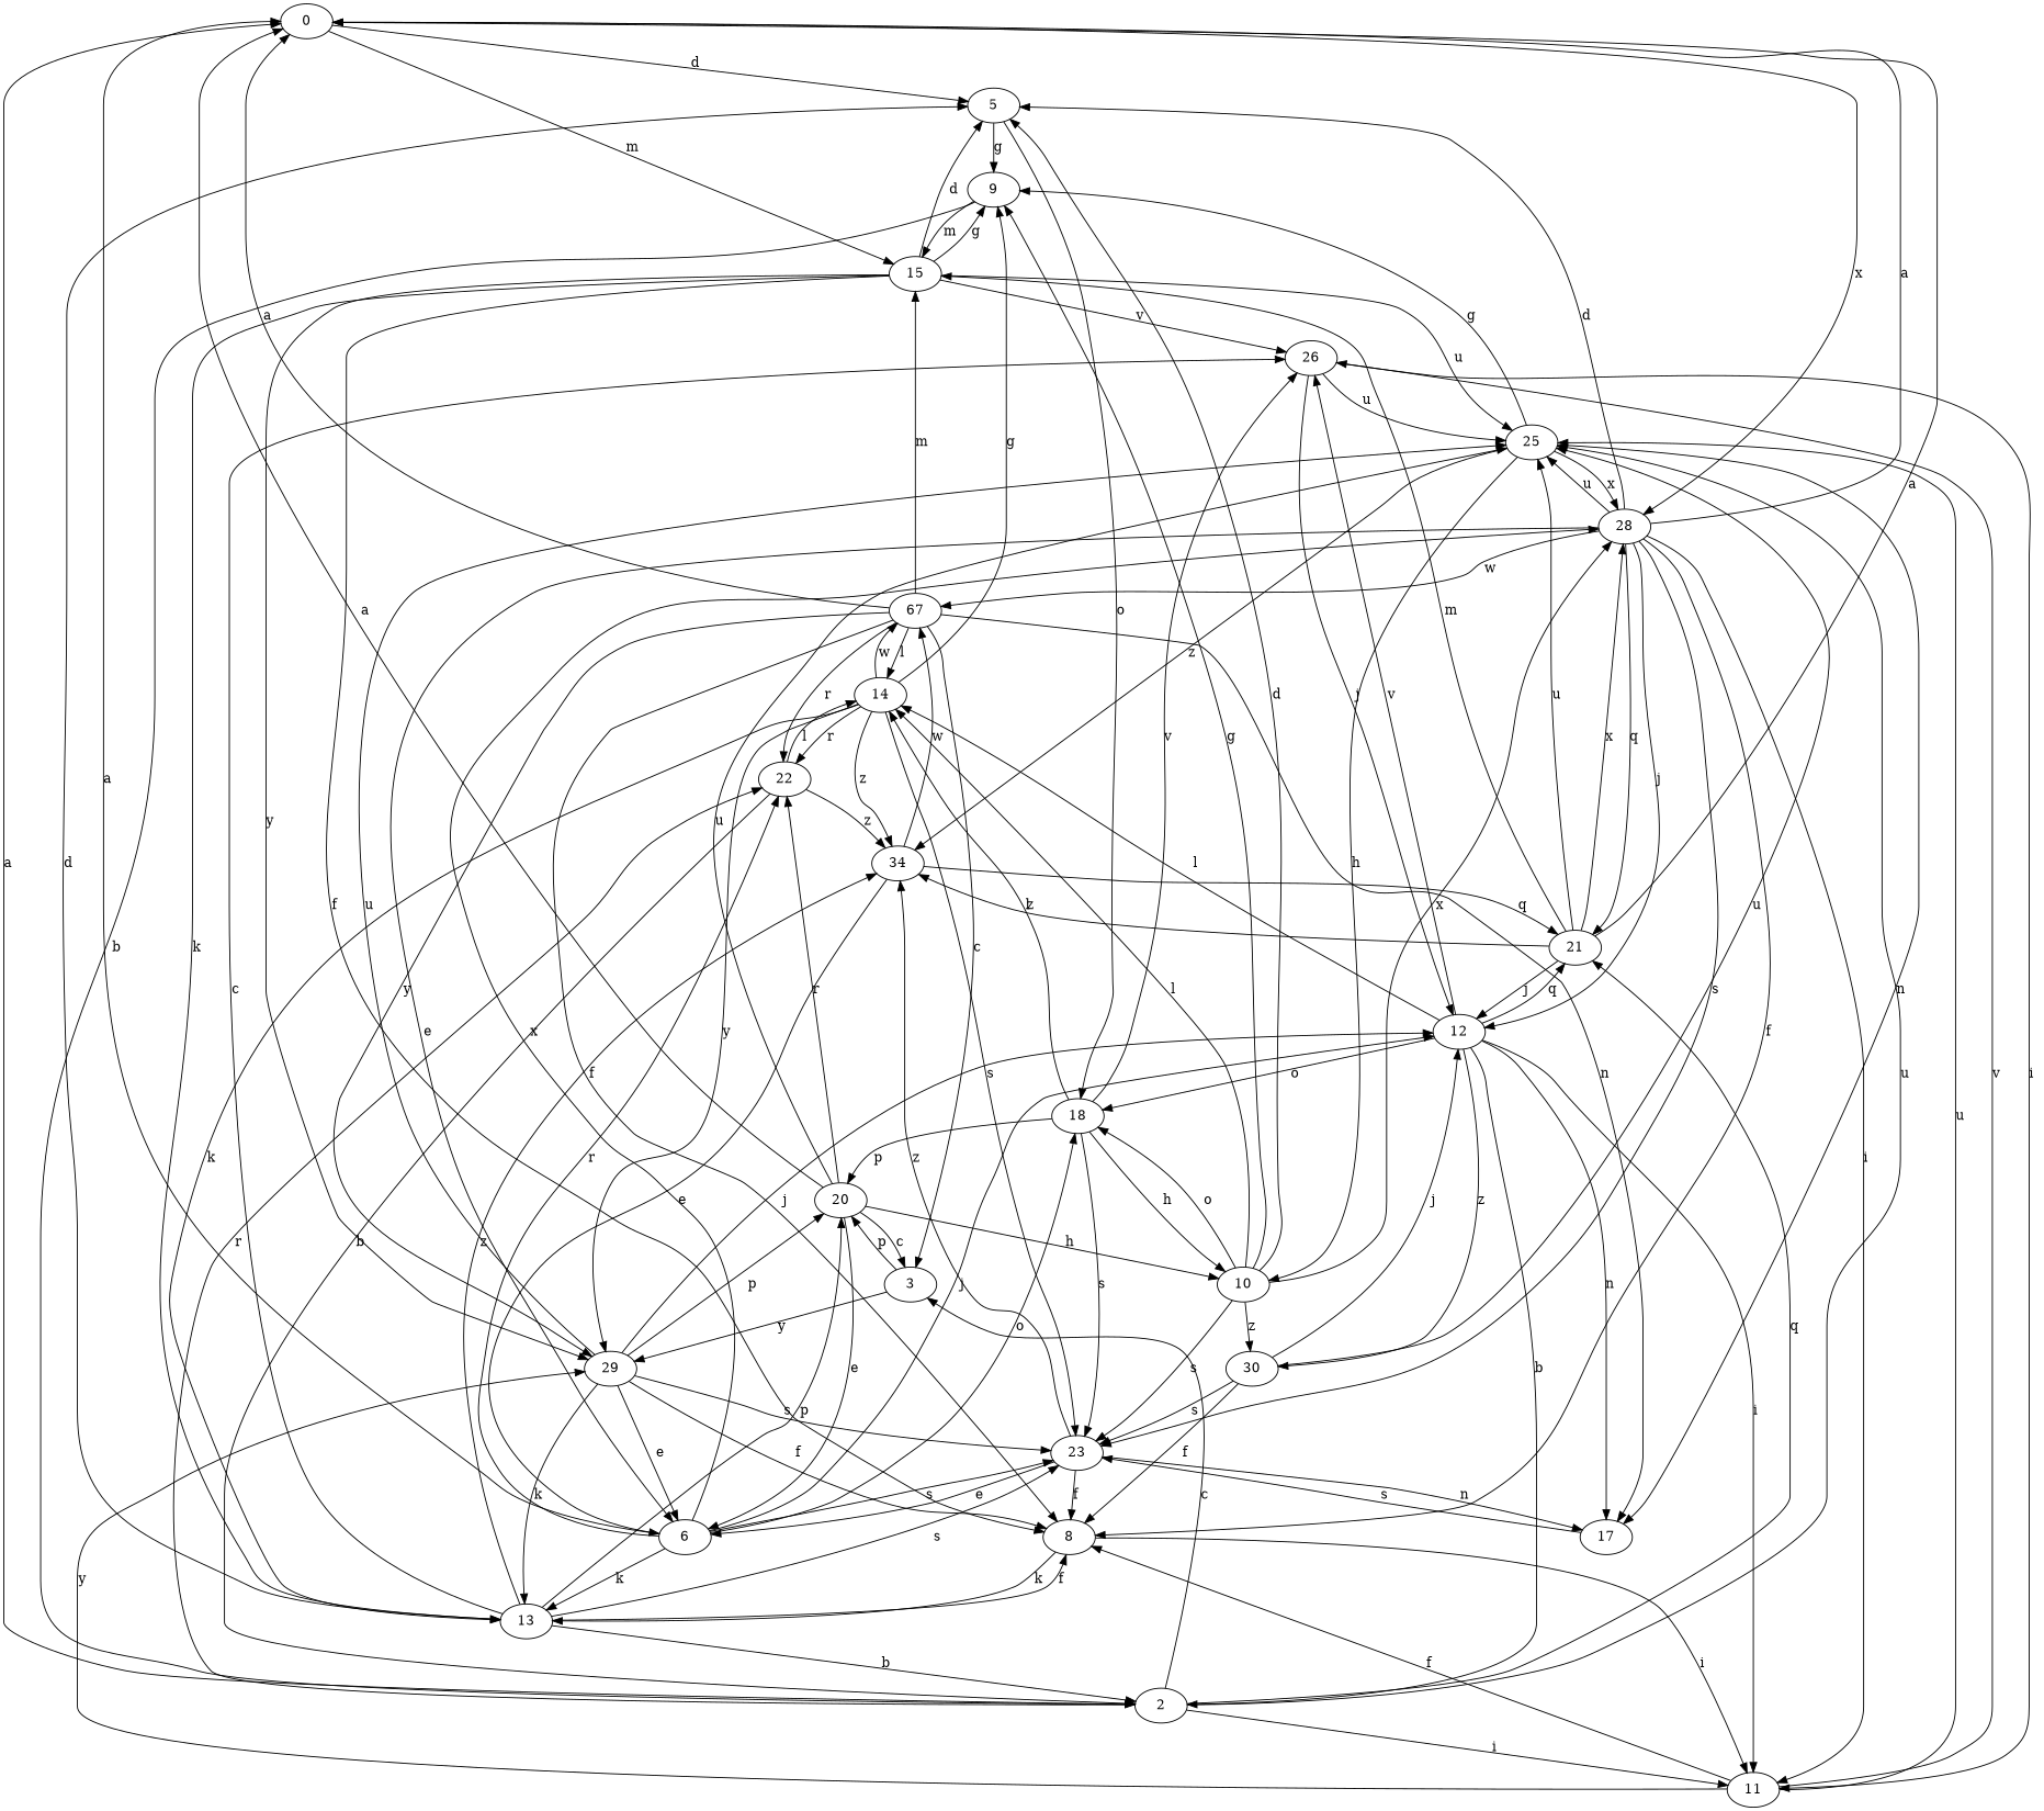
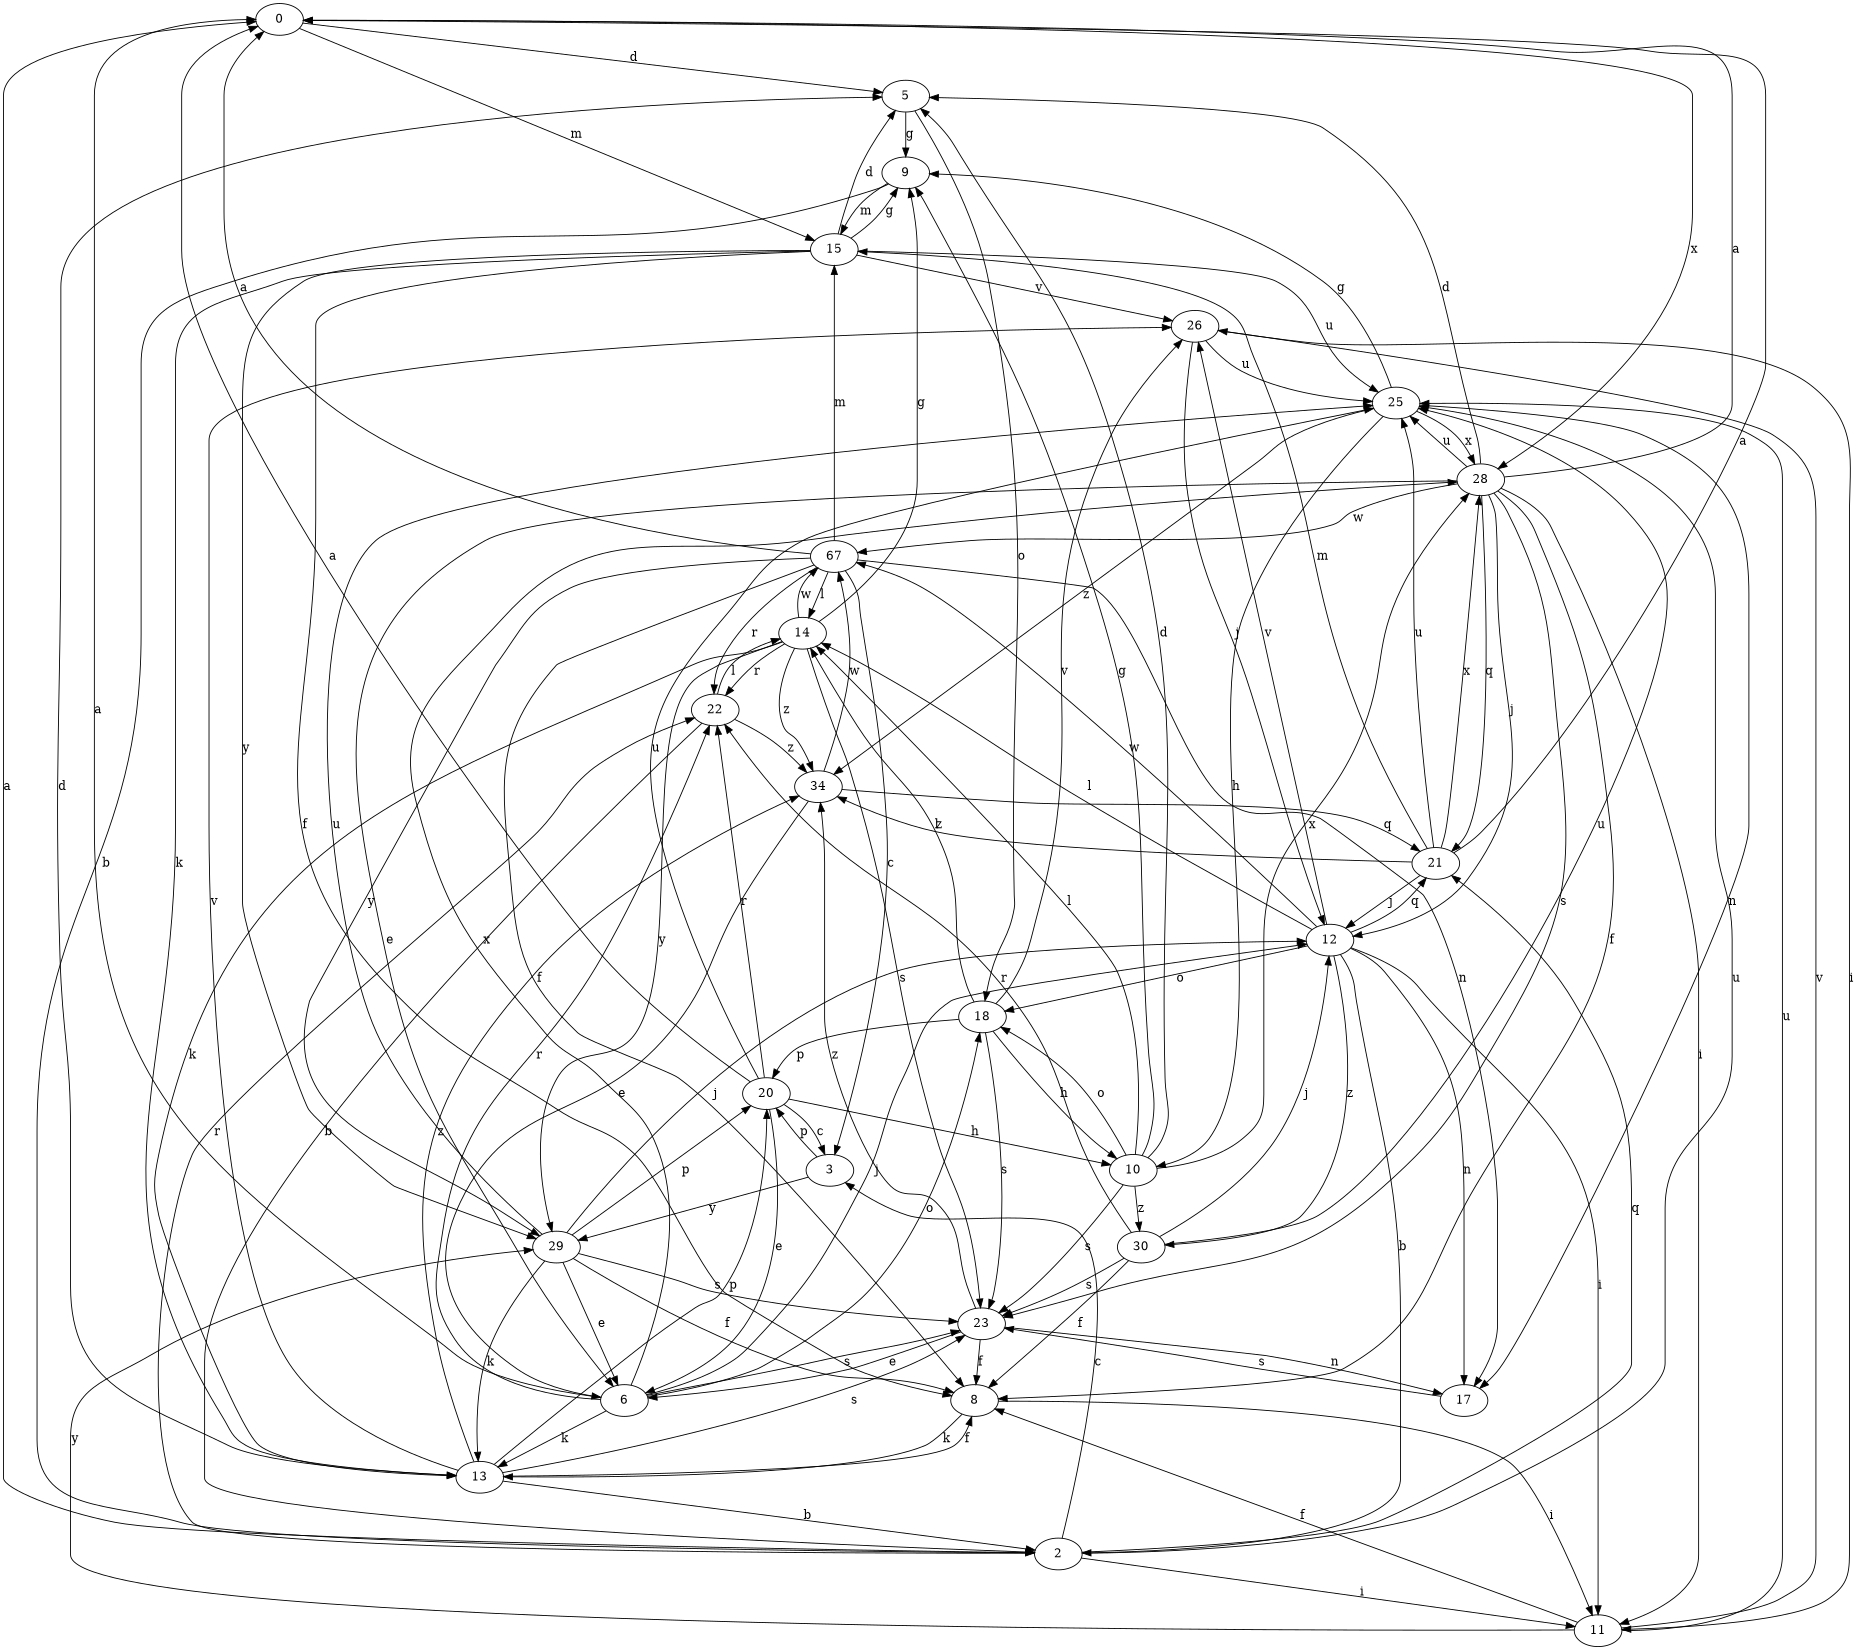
  strict digraph {
    0
    5
    15
    28
    9
    18
    25
    29
    13
    8
    26
    10
    17
    n14 [label=34]
    11
    21
    6
    12
    23
    n20 [label=67]
    2
    3
    22
    20
    14
    30
    0 -> 5 [label=d]
    0 -> 15 [label=m]
    0 -> 28 [label=x]
    5 -> 9 [label=g]
    5 -> 18 [label=o]
    15 -> 5 [label=d]
    15 -> 9 [label=g]
    15 -> 25 [label=u]
    15 -> 29 [label=y]
    15 -> 13 [label=k]
    15 -> 8 [label=f]
    15 -> 26 [label=v]
    28 -> 0 [label=a]
    28 -> 5 [label=d]
    28 -> 25 [label=u]
    28 -> 8 [label=f]
    28 -> 11 [label=i]
    28 -> 21 [label=q]
    28 -> 6 [label=e]
    28 -> 12 [label=j]
    28 -> 23 [label=s]
    28 -> n20 [label=w]
    9 -> 15 [label=m]
    9 -> 2 [label=b]
    18 -> 26 [label=v]
    18 -> 10 [label=h]
    18 -> 23 [label=s]
    18 -> 20 [label=p]
    18 -> 14 [label=l]
    25 -> 28 [label=x]
    25 -> 9 [label=g]
    25 -> 10 [label=h]
    25 -> 17 [label=n]
    25 -> n14 [label=z]
    29 -> 25 [label=u]
    29 -> 13 [label=k]
    29 -> 8 [label=f]
    29 -> 6 [label=e]
    29 -> 12 [label=j]
    29 -> 23 [label=s]
    29 -> 20 [label=p]
    13 -> 5 [label=d]
    13 -> 8 [label=f]
-   13 -> 26 [label=c]
+   13 -> 26 [label=v]
    13 -> n14 [label=z]
    13 -> 23 [label=s]
    13 -> 2 [label=b]
    13 -> 20 [label=p]
    8 -> 13 [label=k]
    8 -> 11 [label=i]
    26 -> 25 [label=u]
    26 -> 11 [label=i]
    26 -> 12 [label=j]
    10 -> 5 [label=d]
    10 -> 28 [label=x]
    10 -> 9 [label=g]
    10 -> 18 [label=o]
    10 -> 23 [label=s]
    10 -> 14 [label=l]
    10 -> 30 [label=z]
    17 -> 23 [label=s]
    n14 -> 21 [label=q]
    n14 -> 6 [label=e]
    n14 -> n20 [label=w]
    11 -> 25 [label=u]
    11 -> 29 [label=y]
    11 -> 8 [label=f]
    11 -> 26 [label=v]
    21 -> 0 [label=a]
    21 -> 15 [label=m]
    21 -> 28 [label=x]
    21 -> 25 [label=u]
    21 -> n14 [label=z]
    21 -> 12 [label=j]
    6 -> 0 [label=a]
    6 -> 28 [label=x]
    6 -> 18 [label=o]
    6 -> 13 [label=k]
    6 -> 12 [label=j]
    6 -> 23 [label=s]
    6 -> 22 [label=r]
    12 -> 18 [label=o]
    12 -> 26 [label=v]
    12 -> 17 [label=n]
    12 -> 11 [label=i]
    12 -> 21 [label=q]
+   12 -> n20 [label=w]
    12 -> 2 [label=b]
    12 -> 14 [label=l]
    12 -> 30 [label=z]
    23 -> 8 [label=f]
    23 -> 17 [label=n]
    23 -> n14 [label=z]
    23 -> 6 [label=e]
    n20 -> 0 [label=a]
    n20 -> 15 [label=m]
    n20 -> 29 [label=y]
    n20 -> 8 [label=f]
    n20 -> 17 [label=n]
    n20 -> 3 [label=c]
    n20 -> 22 [label=r]
    n20 -> 14 [label=l]
    2 -> 0 [label=a]
    2 -> 25 [label=u]
    2 -> 11 [label=i]
    2 -> 21 [label=q]
    2 -> 3 [label=c]
    2 -> 22 [label=r]
    3 -> 29 [label=y]
    3 -> 20 [label=p]
    22 -> n14 [label=z]
    22 -> 2 [label=b]
    22 -> 14 [label=l]
    20 -> 0 [label=a]
    20 -> 25 [label=u]
    20 -> 10 [label=h]
    20 -> 6 [label=e]
    20 -> 3 [label=c]
    20 -> 22 [label=r]
    14 -> 9 [label=g]
    14 -> 29 [label=y]
    14 -> 13 [label=k]
    14 -> n14 [label=z]
    14 -> 23 [label=s]
    14 -> n20 [label=w]
    14 -> 22 [label=r]
    30 -> 25 [label=u]
    30 -> 8 [label=f]
    30 -> 12 [label=j]
    30 -> 23 [label=s]
+   30 -> 22 [label=r]
  }
